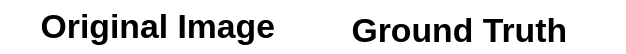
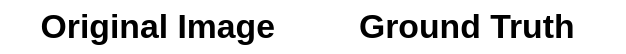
  <mxCell id="0" />
  <mxCell id="1" parent="0" />
  <mxCell id="2" value="&lt;font style=&quot;font-size: 45px;&quot;&gt;&lt;b&gt;Original Image&lt;/b&gt;&lt;/font&gt;" style="text;html=1;strokeColor=none;fillColor=none;align=center;verticalAlign=middle;whiteSpace=wrap;rounded=0;" parent="1" vertex="1"><mxGeometry x="20" y="20" width="380" height="30" as="geometry" /></mxCell>
- <mxCell id="3" value="&lt;font style=&quot;font-size: 45px;&quot;&gt;&lt;b&gt;Ground Truth&lt;/b&gt;&lt;/font&gt;" style="text;html=1;strokeColor=none;fillColor=none;align=center;verticalAlign=middle;whiteSpace=wrap;rounded=0;" parent="1" vertex="1"><mxGeometry x="422" y="25" width="380" height="30" as="geometry" /></mxCell>
+ <mxCell id="3" value="&lt;font style=&quot;font-size: 45px;&quot;&gt;&lt;b&gt;Ground Truth&lt;/b&gt;&lt;/font&gt;" style="text;html=1;strokeColor=none;fillColor=none;align=center;verticalAlign=middle;whiteSpace=wrap;rounded=0;" parent="1" vertex="1"><mxGeometry x="432" y="20" width="380" height="30" as="geometry" /></mxCell>
